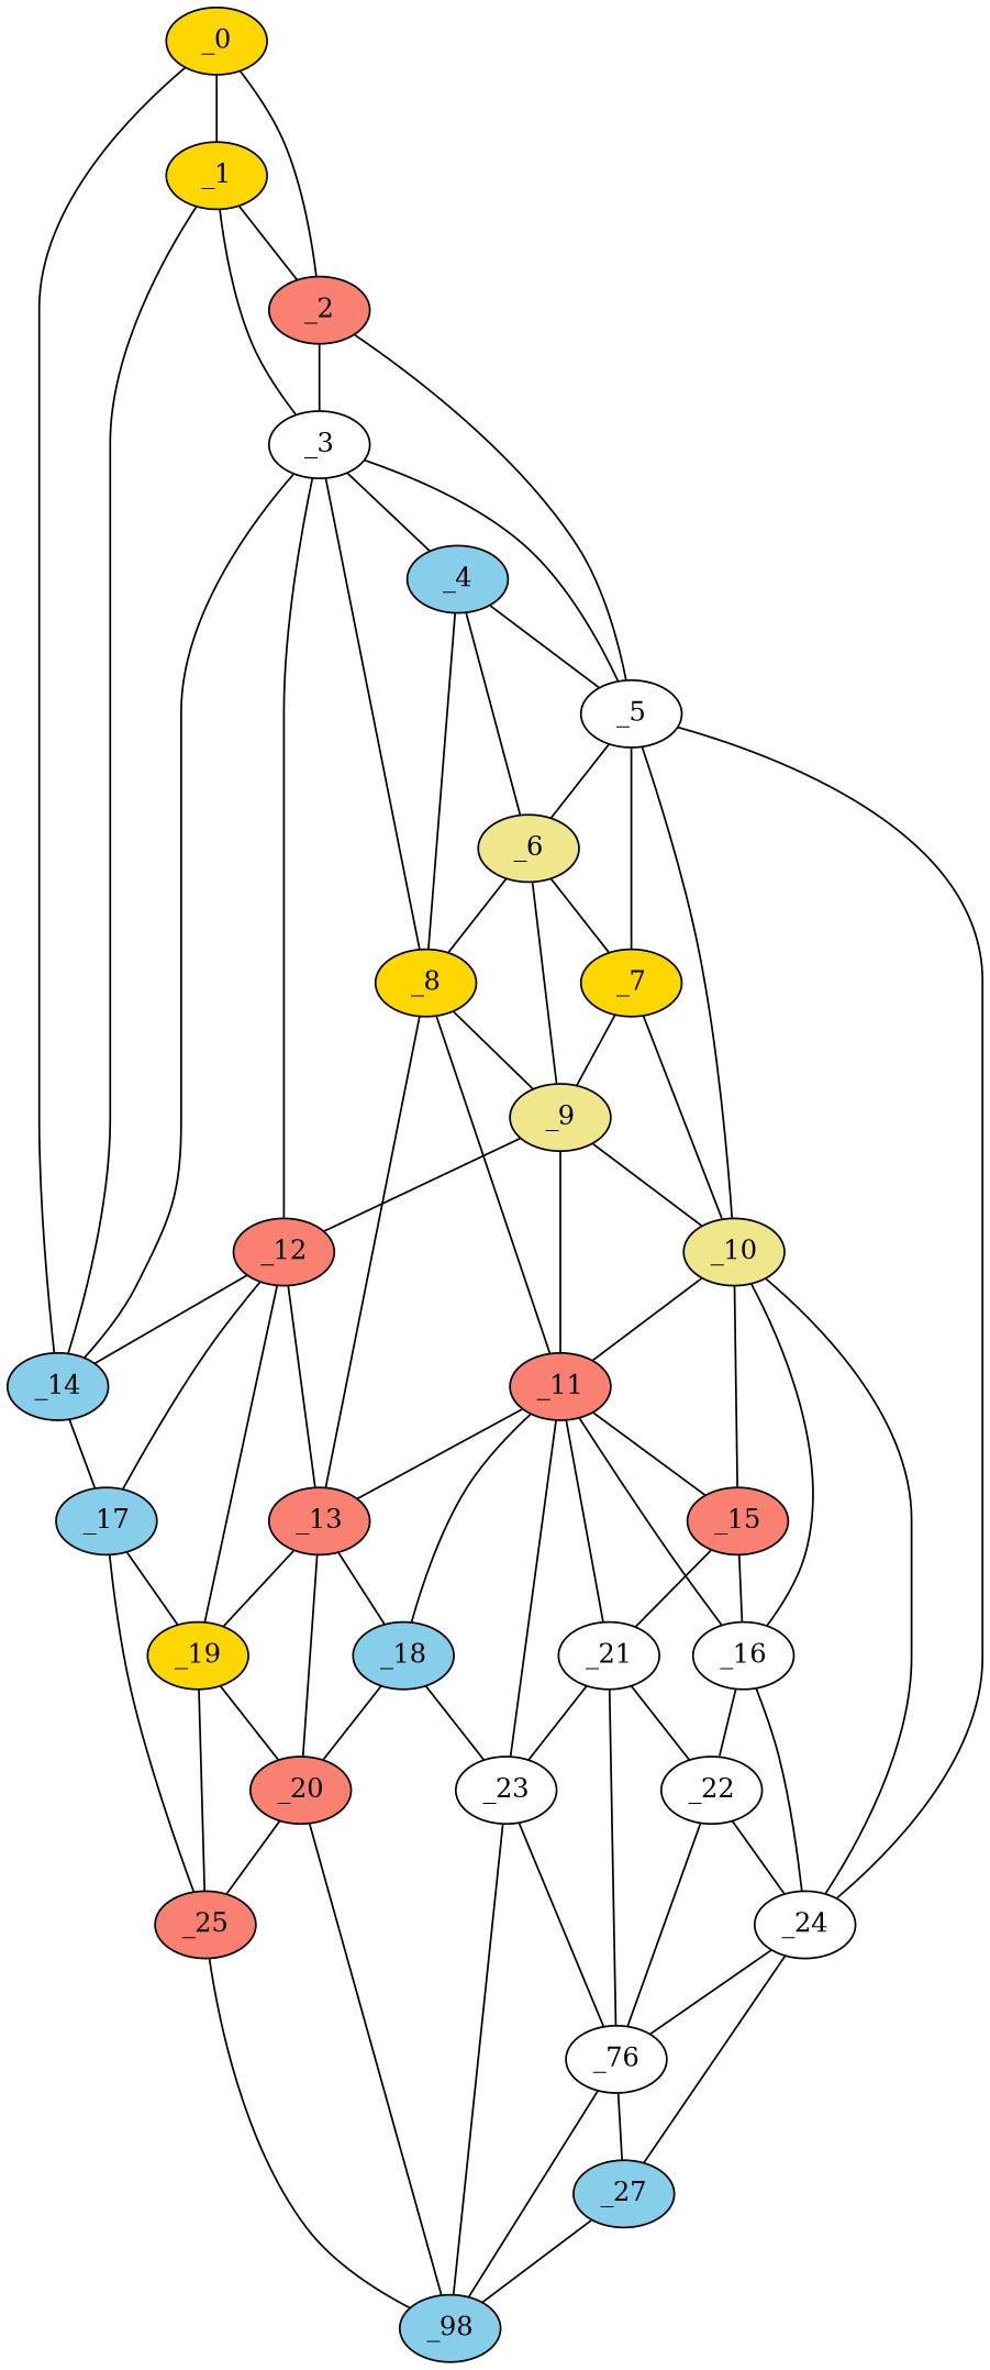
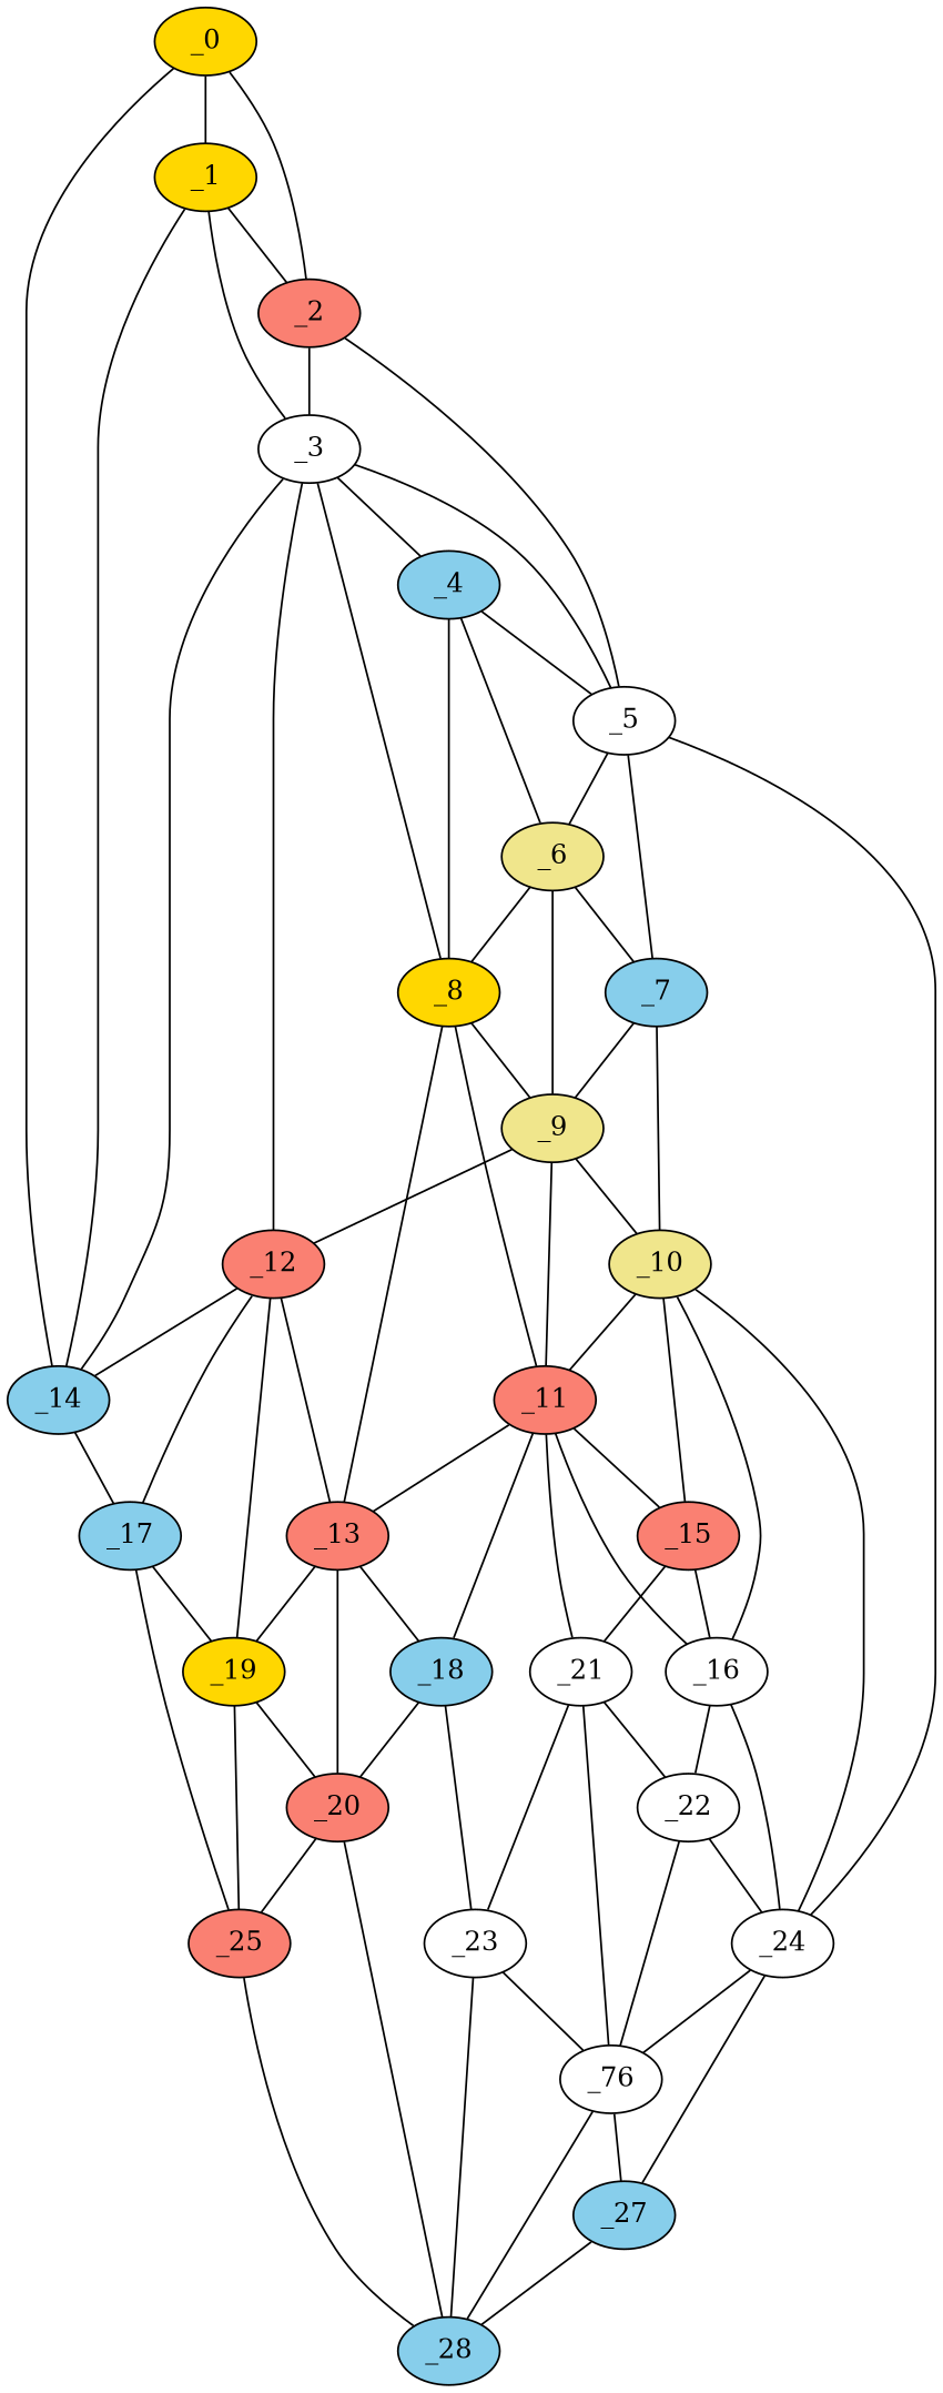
  graph {
    node [fillcolor=white style=filled x=81 y=38]
    edge [valence=2]
    _0 [fillcolor=gold x=4]
    _1 [fillcolor=gold x=17]
    _2 [fillcolor=salmon x=19 y=30]
    _14 [fillcolor=skyblue y=104]
    _3 [x=25 y=39]
    _5 [x=39 y=27]
    _17 [fillcolor=skyblue x=92 y=100]
    _4 [fillcolor=skyblue x=35 y=39]
    _8 [fillcolor=gold x=61 y=53]
    _12 [fillcolor=salmon x=80 y=86]
    _6 [fillcolor=khaki x=48 y=36]
-   _7 [fillcolor=gold x=61 y=35]
+   _7 [fillcolor=skyblue x=61 y=35]
    _10 [fillcolor=khaki x=72 y=34]
    _24 [x=107 y=26]
    _19 [fillcolor=gold x=94 y=84]
    _25 [fillcolor=salmon x=109 y=93]
    _9 [fillcolor=khaki x=62 y=48]
    _11 [fillcolor=salmon x=79 y=45]
    _13 [fillcolor=salmon y=74]
    _15 [fillcolor=salmon x=82 y=35]
    _16 [x=90 y=33]
    n22 [label=_76 x=115 y=41]
    _27 [fillcolor=skyblue x=126]
    _18 [fillcolor=skyblue x=94 y=69]
    _21 [x=99 y=42]
    _23 [x=102 y=49]
    _20 [fillcolor=salmon x=95 y=78]
    _22 [x=102 y=35]
-   _28 [fillcolor=skyblue x=126 y=51 label=_98]
+   _28 [fillcolor=skyblue x=126 y=51]
    _0 -- _1
    _0 -- _2 [valence=1]
    _0 -- _14 [valence=1]
    _1 -- _2 [valence=1]
    _1 -- _14 [valence=1]
    _1 -- _3
    _2 -- _3
    _2 -- _5 [valence=1]
    _14 -- _17 [valence=1]
    _3 -- _14 [valence=1]
    _3 -- _5
    _3 -- _4
    _3 -- _8
    _3 -- _12
    _5 -- _6 [valence=1]
    _5 -- _7
-   _5 -- _10
    _5 -- _24 [valence=1]
    _17 -- _19
    _17 -- _25 [valence=1]
    _4 -- _5
    _4 -- _8
    _4 -- _6
    _8 -- _9
    _8 -- _11 [valence=1]
    _8 -- _13
    _12 -- _14 [valence=1]
    _12 -- _17
    _12 -- _19 [valence=1]
    _12 -- _13 [valence=1]
    _6 -- _8 [valence=1]
    _6 -- _7 [valence=1]
    _6 -- _9
    _7 -- _10 [valence=1]
    _7 -- _9
    _10 -- _24 [valence=1]
    _10 -- _11
    _10 -- _15
    _10 -- _16
    _24 -- n22 [valence=1]
    _24 -- _27 [valence=1]
    _19 -- _25
    _19 -- _20
    _25 -- _28 [valence=1]
    _9 -- _12 [valence=1]
    _9 -- _10 [valence=1]
    _9 -- _11
    _11 -- _13
    _11 -- _15 [valence=1]
    _11 -- _16
    _11 -- _18 [valence=1]
    _11 -- _21
-   _11 -- _23
    _13 -- _19
    _13 -- _18 [valence=1]
    _13 -- _20
    _15 -- _16
    _15 -- _21
    _16 -- _24
    _16 -- _22
    n22 -- _27
    n22 -- _28
    _27 -- _28 [valence=1]
    _18 -- _23
    _18 -- _20
    _21 -- n22 [valence=1]
    _21 -- _23
    _21 -- _22
    _23 -- n22
    _23 -- _28 [valence=1]
    _20 -- _25
    _20 -- _28 [valence=1]
    _22 -- _24
    _22 -- n22
  }
